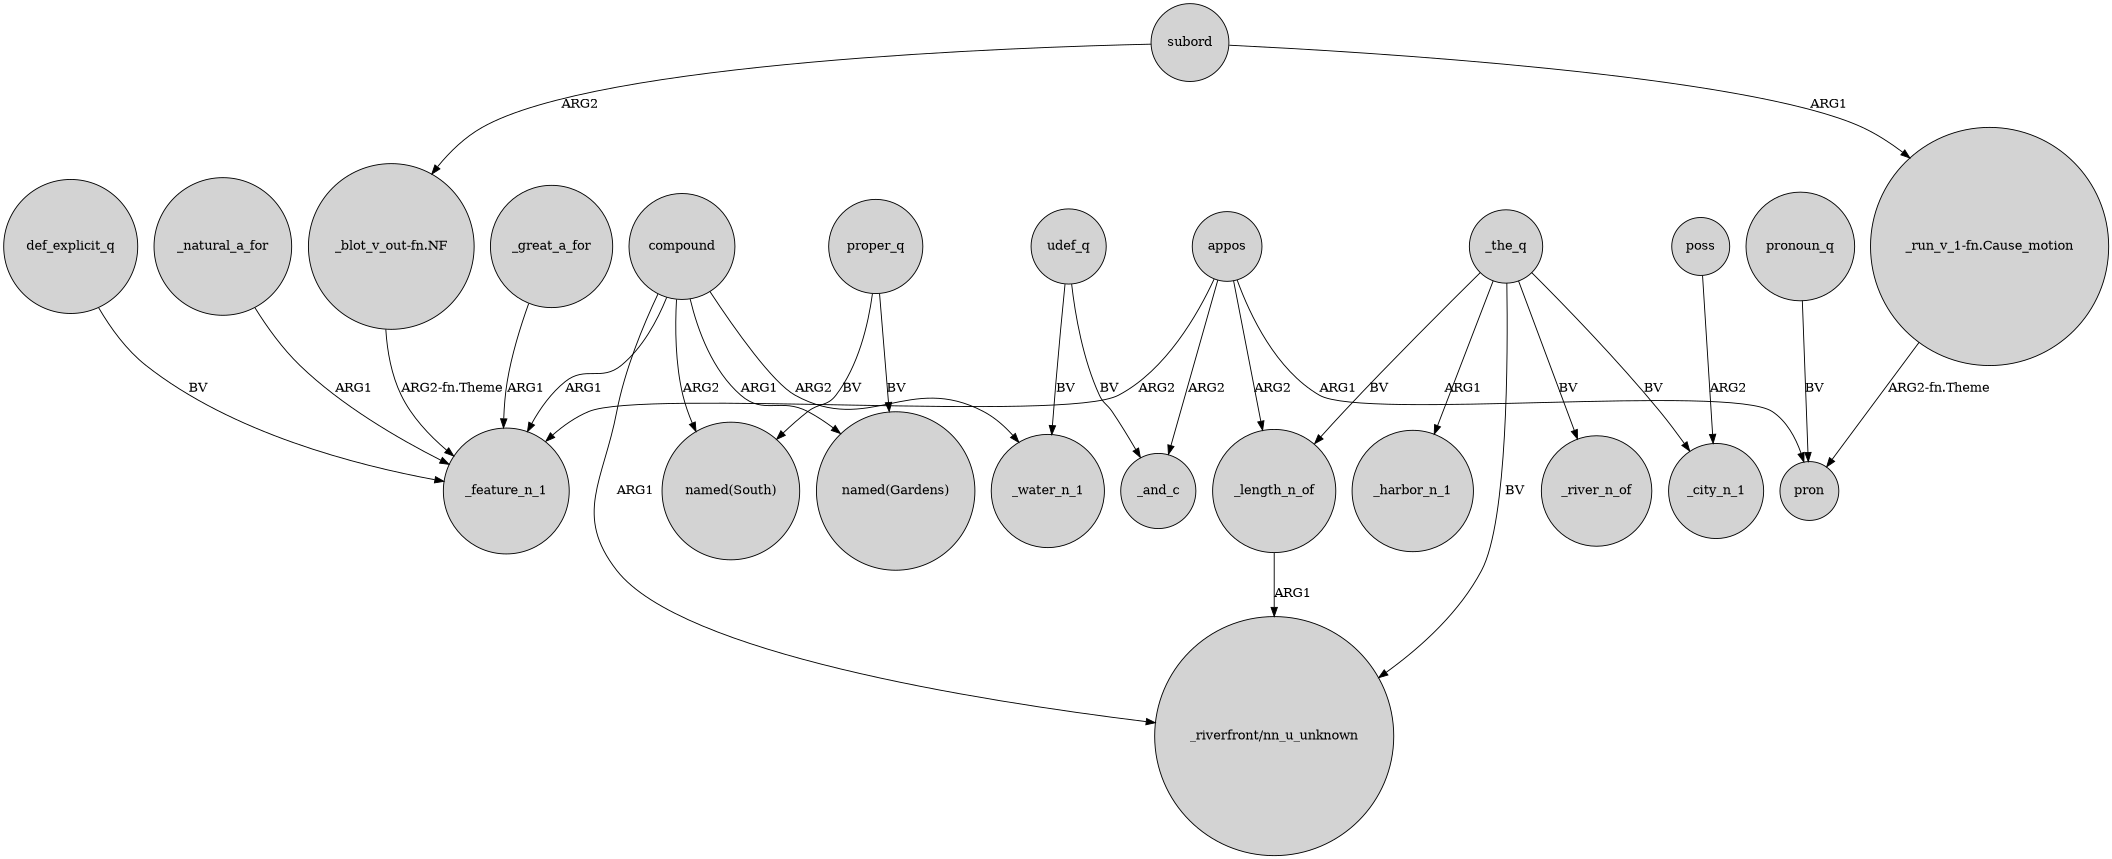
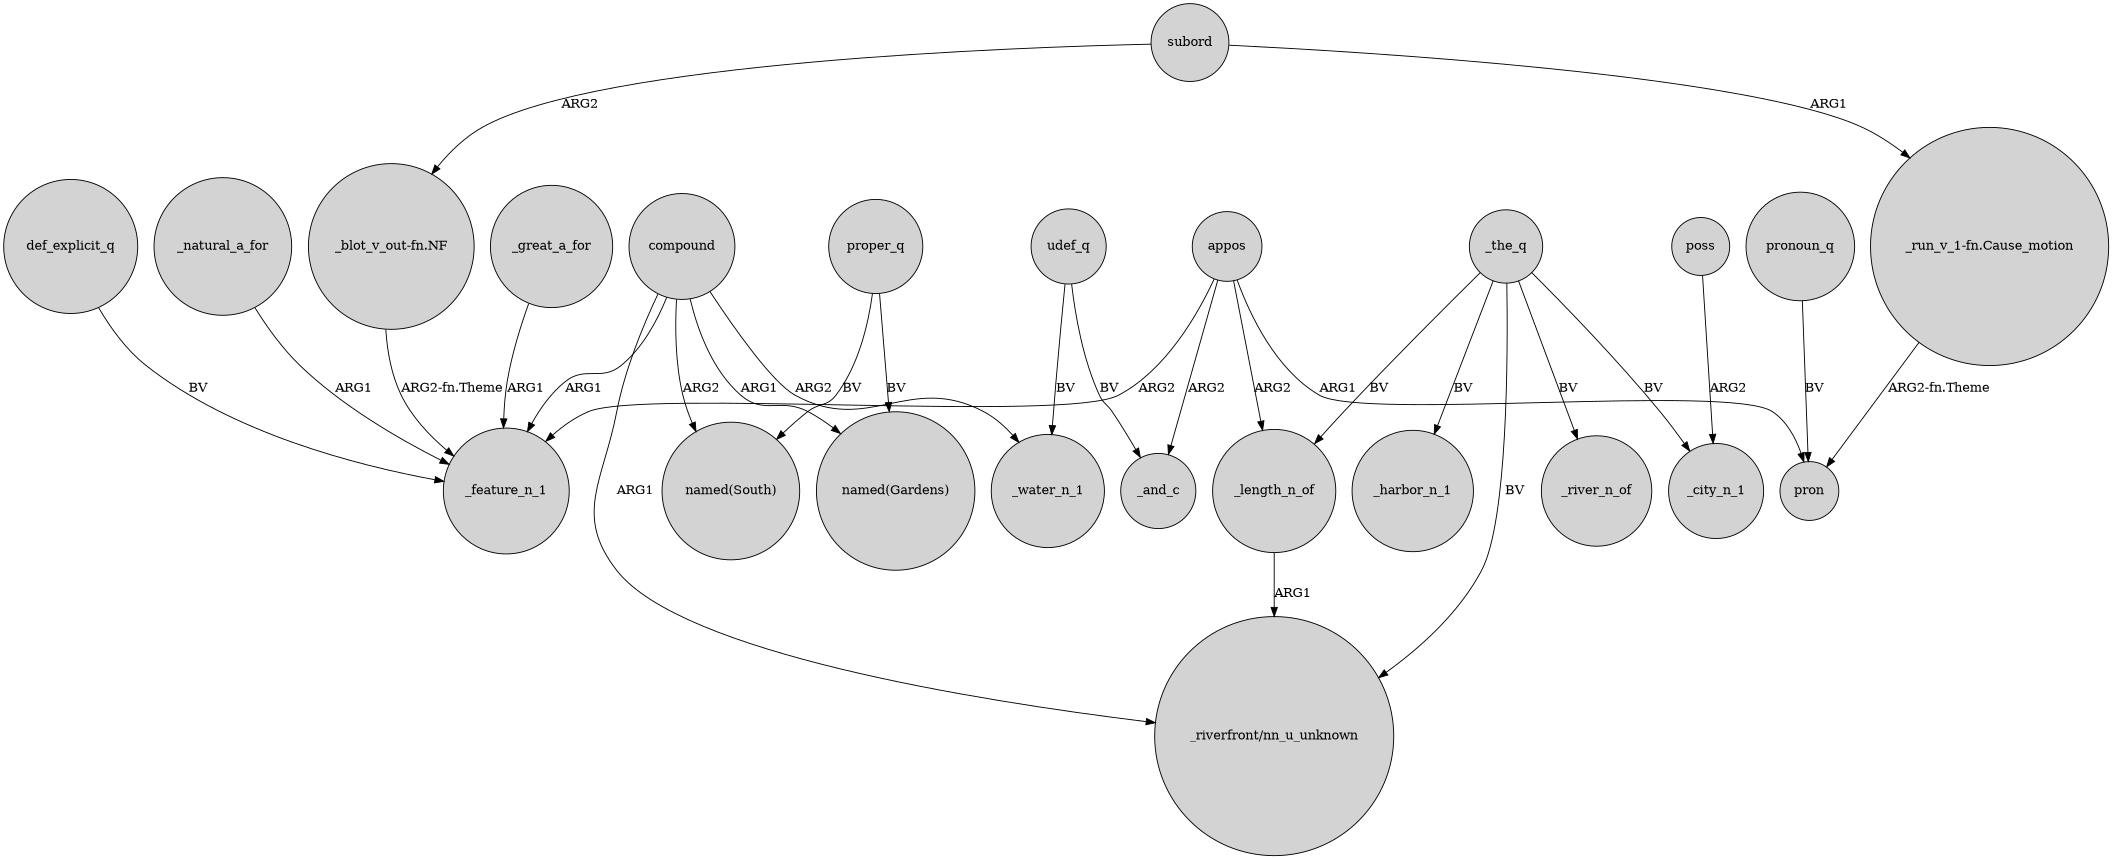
  digraph {
    node [shape=circle style=filled]
    _great_a_for
    _feature_n_1
    compound
    "named(South)"
    "named(Gardens)"
    _water_n_1
    "_riverfront/nn_u_unknown"
    appos
    _length_n_of
    pron
    _and_c
    def_explicit_q
    _the_q
    _river_n_of
    _city_n_1
    _harbor_n_1
    proper_q
    _natural_a_for
    poss
    pronoun_q
    udef_q
    subord
    "_blot_v_out-fn.NF"
    "_run_v_1-fn.Cause_motion"
    _great_a_for -> _feature_n_1 [label=ARG1]
    compound -> _feature_n_1 [label=ARG1]
    compound -> "named(South)" [label=ARG2]
    compound -> "named(Gardens)" [label=ARG1]
    compound -> _water_n_1 [label=ARG2]
    compound -> "_riverfront/nn_u_unknown" [label=ARG1]
    appos -> _feature_n_1 [label=ARG2]
    appos -> _length_n_of [label=ARG2]
    appos -> pron [label=ARG1]
    appos -> _and_c [label=ARG2]
    _length_n_of -> "_riverfront/nn_u_unknown" [label=ARG1]
    def_explicit_q -> _feature_n_1 [label=BV]
    _the_q -> "_riverfront/nn_u_unknown" [label=BV]
    _the_q -> _length_n_of [label=BV]
    _the_q -> _river_n_of [label=BV]
    _the_q -> _city_n_1 [label=BV]
-   _the_q -> _harbor_n_1 [label=ARG1]
+   _the_q -> _harbor_n_1 [label=BV]
    proper_q -> "named(South)" [label=BV]
    proper_q -> "named(Gardens)" [label=BV]
    _natural_a_for -> _feature_n_1 [label=ARG1]
    poss -> _city_n_1 [label=ARG2]
    pronoun_q -> pron [label=BV]
    udef_q -> _water_n_1 [label=BV]
    udef_q -> _and_c [label=BV]
    subord -> "_blot_v_out-fn.NF" [label=ARG2]
    subord -> "_run_v_1-fn.Cause_motion" [label=ARG1]
    "_blot_v_out-fn.NF" -> _feature_n_1 [label="ARG2-fn.Theme"]
    "_run_v_1-fn.Cause_motion" -> pron [label="ARG2-fn.Theme"]
  }
